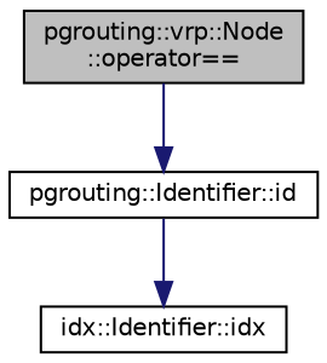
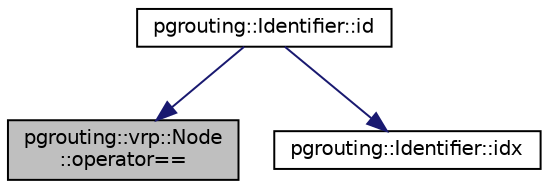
  digraph {
    rankdir=TB
    node [color=black fillcolor=white fontname=Helvetica fontsize=10 shape=record style=filled]
    edge [color=midnightblue fontname=Helvetica fontsize=10 labelfontname=Helvetica labelfontsize=10 style=solid]
    n1 [fillcolor=grey75 fontcolor=black height=0.2 label="pgrouting::vrp::Node\l::operator==" width=0.4]
    n2 [height=0.2 label="pgrouting::Identifier::id" width=0.4]
-   n3 [height=0.2 label="idx::Identifier::idx" width=0.4]
-   n1 -> n2
+   n3 [height=0.2 label="pgrouting::Identifier::idx" width=0.4]
+   n2 -> n1
    n2 -> n3
  }
